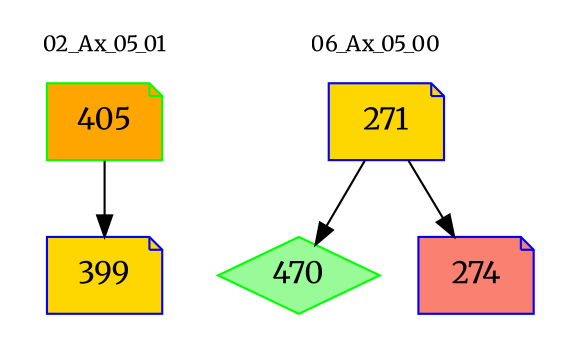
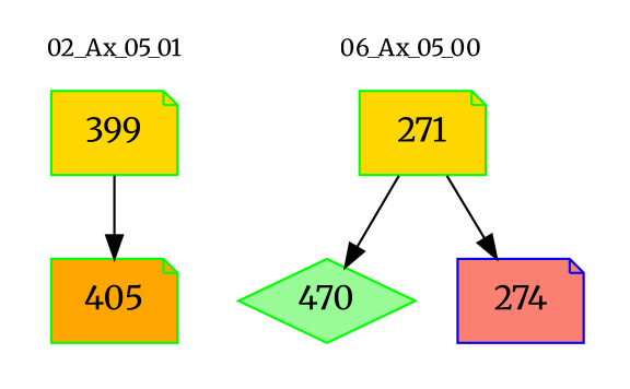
  digraph {
    fontname=Merriweather
    node [color=blue fillcolor=gold fontname=Merriweather shape=note style=filled]
    edge [color=black fontname=Merriweather]
-   n1 [label=399]
+   n1 [color=green label=399]
    n2 [color=green fillcolor=orange label=405]
-   n3 [label=271]
+   n3 [color=green label=271]
    n4 [color=green fillcolor=palegreen label=470 shape=diamond]
    n5 [fillcolor=salmon label=274]
    subgraph cluster_1 {
      color=white
      fontsize=10
      label="02_Ax_05_01"
      n1
      n2
    }
    subgraph cluster_2 {
      color=white
      fontsize=10
      label="06_Ax_05_00"
      n3
      n4
      n5
    }
-   n2 -> n1
+   n1 -> n2
    n3 -> n4
    n3 -> n5
  }
